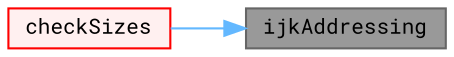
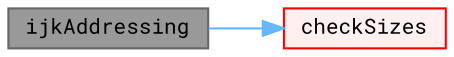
  digraph {
    rankdir=LR
    fontname="Roboto Mono"
    node [fontname="Roboto Mono" fontsize=10 shape=box style=filled]
    n1 [color=gray40 fillcolor=grey60 fontcolor=black height=0.2 label=ijkAddressing width=0.4]
    n2 [color=red fillcolor="#FFF0F0" height=0.2 label=checkSizes width=0.4]
-   n2 -> n1 [color=steelblue1 fontname="Roboto Mono" fontsize=10 labelfontname=Helvetica labelfontsize=10 style=solid]
+   n1 -> n2 [color=steelblue1 fontname="Roboto Mono" fontsize=10 labelfontname=Helvetica labelfontsize=10 style=solid]
  }
